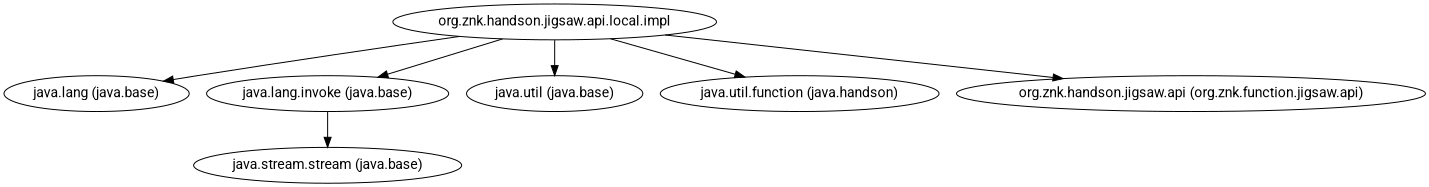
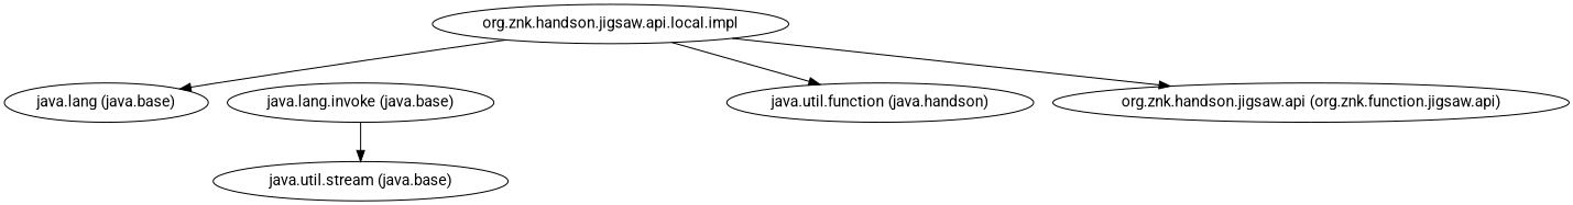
  digraph {
    fontname=Roboto
    node [fontname=Roboto]
    edge [fontname=Roboto]
    "org.znk.handson.jigsaw.api.local.impl"
    "java.lang (java.base)"
    "java.lang.invoke (java.base)"
-   "java.util (java.base)"
    n5 [label="java.util.function (java.handson)"]
    n6 [label="org.znk.handson.jigsaw.api (org.znk.function.jigsaw.api)"]
-   "java.util.stream (java.base)" [label="java.stream.stream (java.base)"]
+   "java.util.stream (java.base)"
    "org.znk.handson.jigsaw.api.local.impl" -> "java.lang (java.base)"
-   "org.znk.handson.jigsaw.api.local.impl" -> "java.lang.invoke (java.base)"
-   "org.znk.handson.jigsaw.api.local.impl" -> "java.util (java.base)"
    "org.znk.handson.jigsaw.api.local.impl" -> n5
    "org.znk.handson.jigsaw.api.local.impl" -> n6
    "java.lang.invoke (java.base)" -> "java.util.stream (java.base)"
  }
